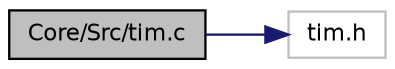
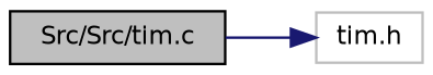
  digraph {
    rankdir=LR
    node [fontname=Helvetica fontsize=10 shape=record style=filled]
-   n1 [color=black fillcolor=grey75 fontcolor=black height=0.2 label="Core/Src/tim.c" width=0.4]
+   n1 [color=black fillcolor=grey75 fontcolor=black height=0.2 label="Src/Src/tim.c" width=0.4]
    n2 [color=grey75 fillcolor=white height=0.2 label="tim.h" width=0.4]
    n1 -> n2 [color=midnightblue fontname=Helvetica fontsize=10 labelfontname=Helvetica labelfontsize=10 style=solid]
  }
